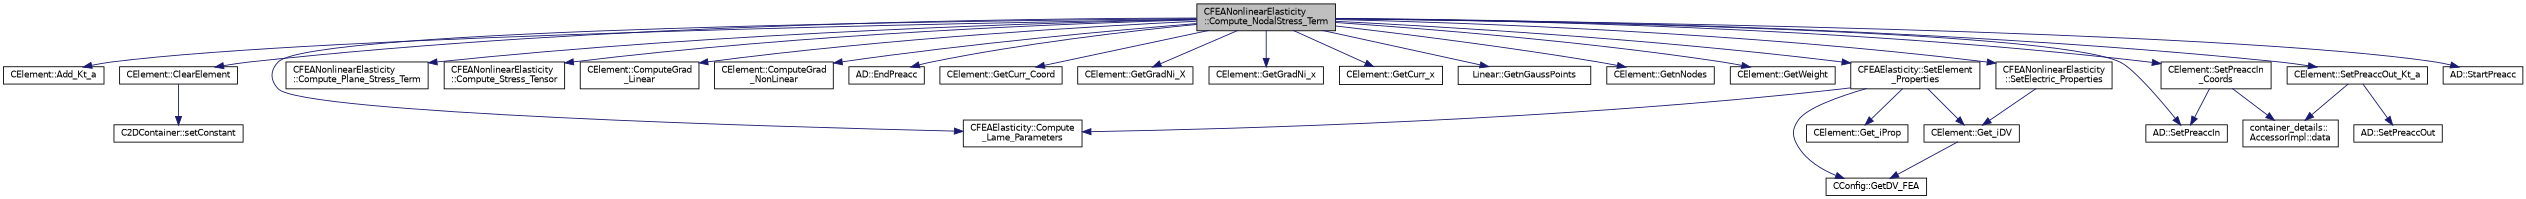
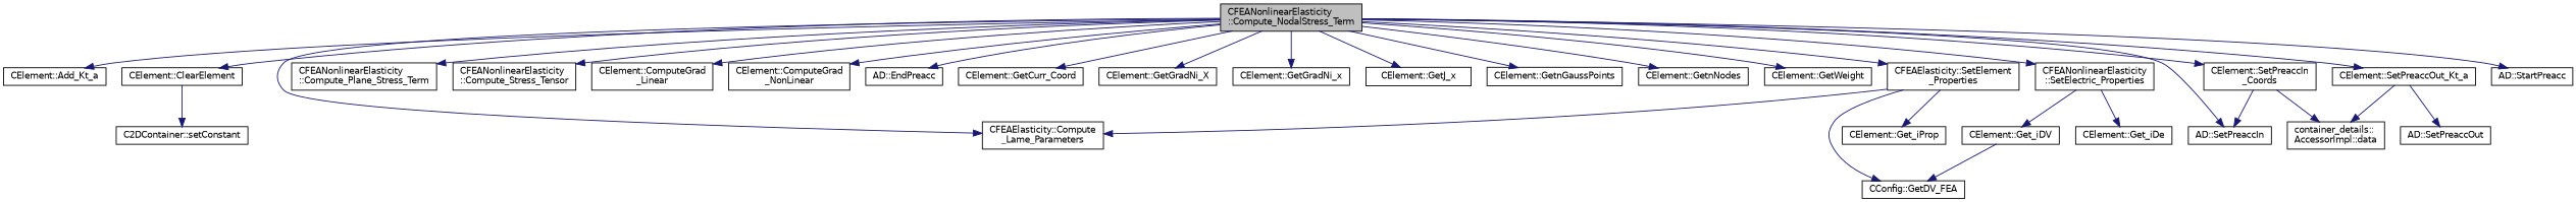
  digraph {
    rankdir=TB
    node [color=black fillcolor=white fontname=Helvetica fontsize=10 shape=record style=filled]
    edge [color=midnightblue fontname=Helvetica fontsize=10 labelfontname=Helvetica labelfontsize=10 style=solid]
    n1 [fillcolor=grey75 fontcolor=black height=0.2 label="CFEANonlinearElasticity\l::Compute_NodalStress_Term" width=0.4]
    n2 [height=0.2 label="CElement::Add_Kt_a" width=0.4]
    n3 [height=0.2 label="CElement::ClearElement" width=0.4]
    n4 [height=0.2 label="CFEAElasticity::Compute\l_Lame_Parameters" width=0.4]
    n5 [height=0.2 label="CFEANonlinearElasticity\l::Compute_Plane_Stress_Term" width=0.4]
    n6 [height=0.2 label="CFEANonlinearElasticity\l::Compute_Stress_Tensor" width=0.4]
    n7 [height=0.2 label="CElement::ComputeGrad\l_Linear" width=0.4]
    n8 [height=0.2 label="CElement::ComputeGrad\l_NonLinear" width=0.4]
    n9 [height=0.2 label="AD::EndPreacc" width=0.4]
    n10 [height=0.2 label="CElement::GetCurr_Coord" width=0.4]
    n11 [height=0.2 label="CElement::GetGradNi_X" width=0.4]
    n12 [height=0.2 label="CElement::GetGradNi_x" width=0.4]
-   n13 [height=0.2 label="CElement::GetCurr_x" width=0.4]
-   n14 [height=0.2 label="Linear::GetnGaussPoints" width=0.4]
+   n13 [height=0.2 label="CElement::GetJ_x" width=0.4]
+   n14 [height=0.2 label="CElement::GetnGaussPoints" width=0.4]
    n15 [height=0.2 label="CElement::GetnNodes" width=0.4]
    n16 [height=0.2 label="CElement::GetWeight" width=0.4]
    n17 [height=0.2 label="CFEANonlinearElasticity\l::SetElectric_Properties" width=0.4]
    n18 [height=0.2 label="CFEAElasticity::SetElement\l_Properties" width=0.4]
    n19 [height=0.2 label="AD::SetPreaccIn" width=0.4]
    n20 [height=0.2 label="CElement::SetPreaccIn\l_Coords" width=0.4]
    n21 [height=0.2 label="CElement::SetPreaccOut_Kt_a" width=0.4]
    n22 [height=0.2 label="AD::StartPreacc" width=0.4]
    n23 [height=0.2 label="C2DContainer::setConstant" width=0.4]
+   n24 [height=0.2 label="CElement::Get_iDe" width=0.4]
    n25 [height=0.2 label="CElement::Get_iDV" width=0.4]
    n26 [height=0.2 label="CConfig::GetDV_FEA" width=0.4]
    n27 [height=0.2 label="CElement::Get_iProp" width=0.4]
    n28 [height=0.2 label="container_details::\lAccessorImpl::data" width=0.4]
    n29 [height=0.2 label="AD::SetPreaccOut" width=0.4]
    n1 -> n2
    n1 -> n3
    n1 -> n4
    n1 -> n5
    n1 -> n6
    n1 -> n7
    n1 -> n8
    n1 -> n9
    n1 -> n10
    n1 -> n11
    n1 -> n12
    n1 -> n13
    n1 -> n14
    n1 -> n15
    n1 -> n16
    n1 -> n17
    n1 -> n18
    n1 -> n19
    n1 -> n20
    n1 -> n21
    n1 -> n22
    n3 -> n23
+   n17 -> n24
    n17 -> n25
    n18 -> n4
-   n18 -> n25
    n18 -> n26
    n18 -> n27
    n20 -> n19
    n20 -> n28
    n21 -> n28
    n21 -> n29
    n25 -> n26
  }
